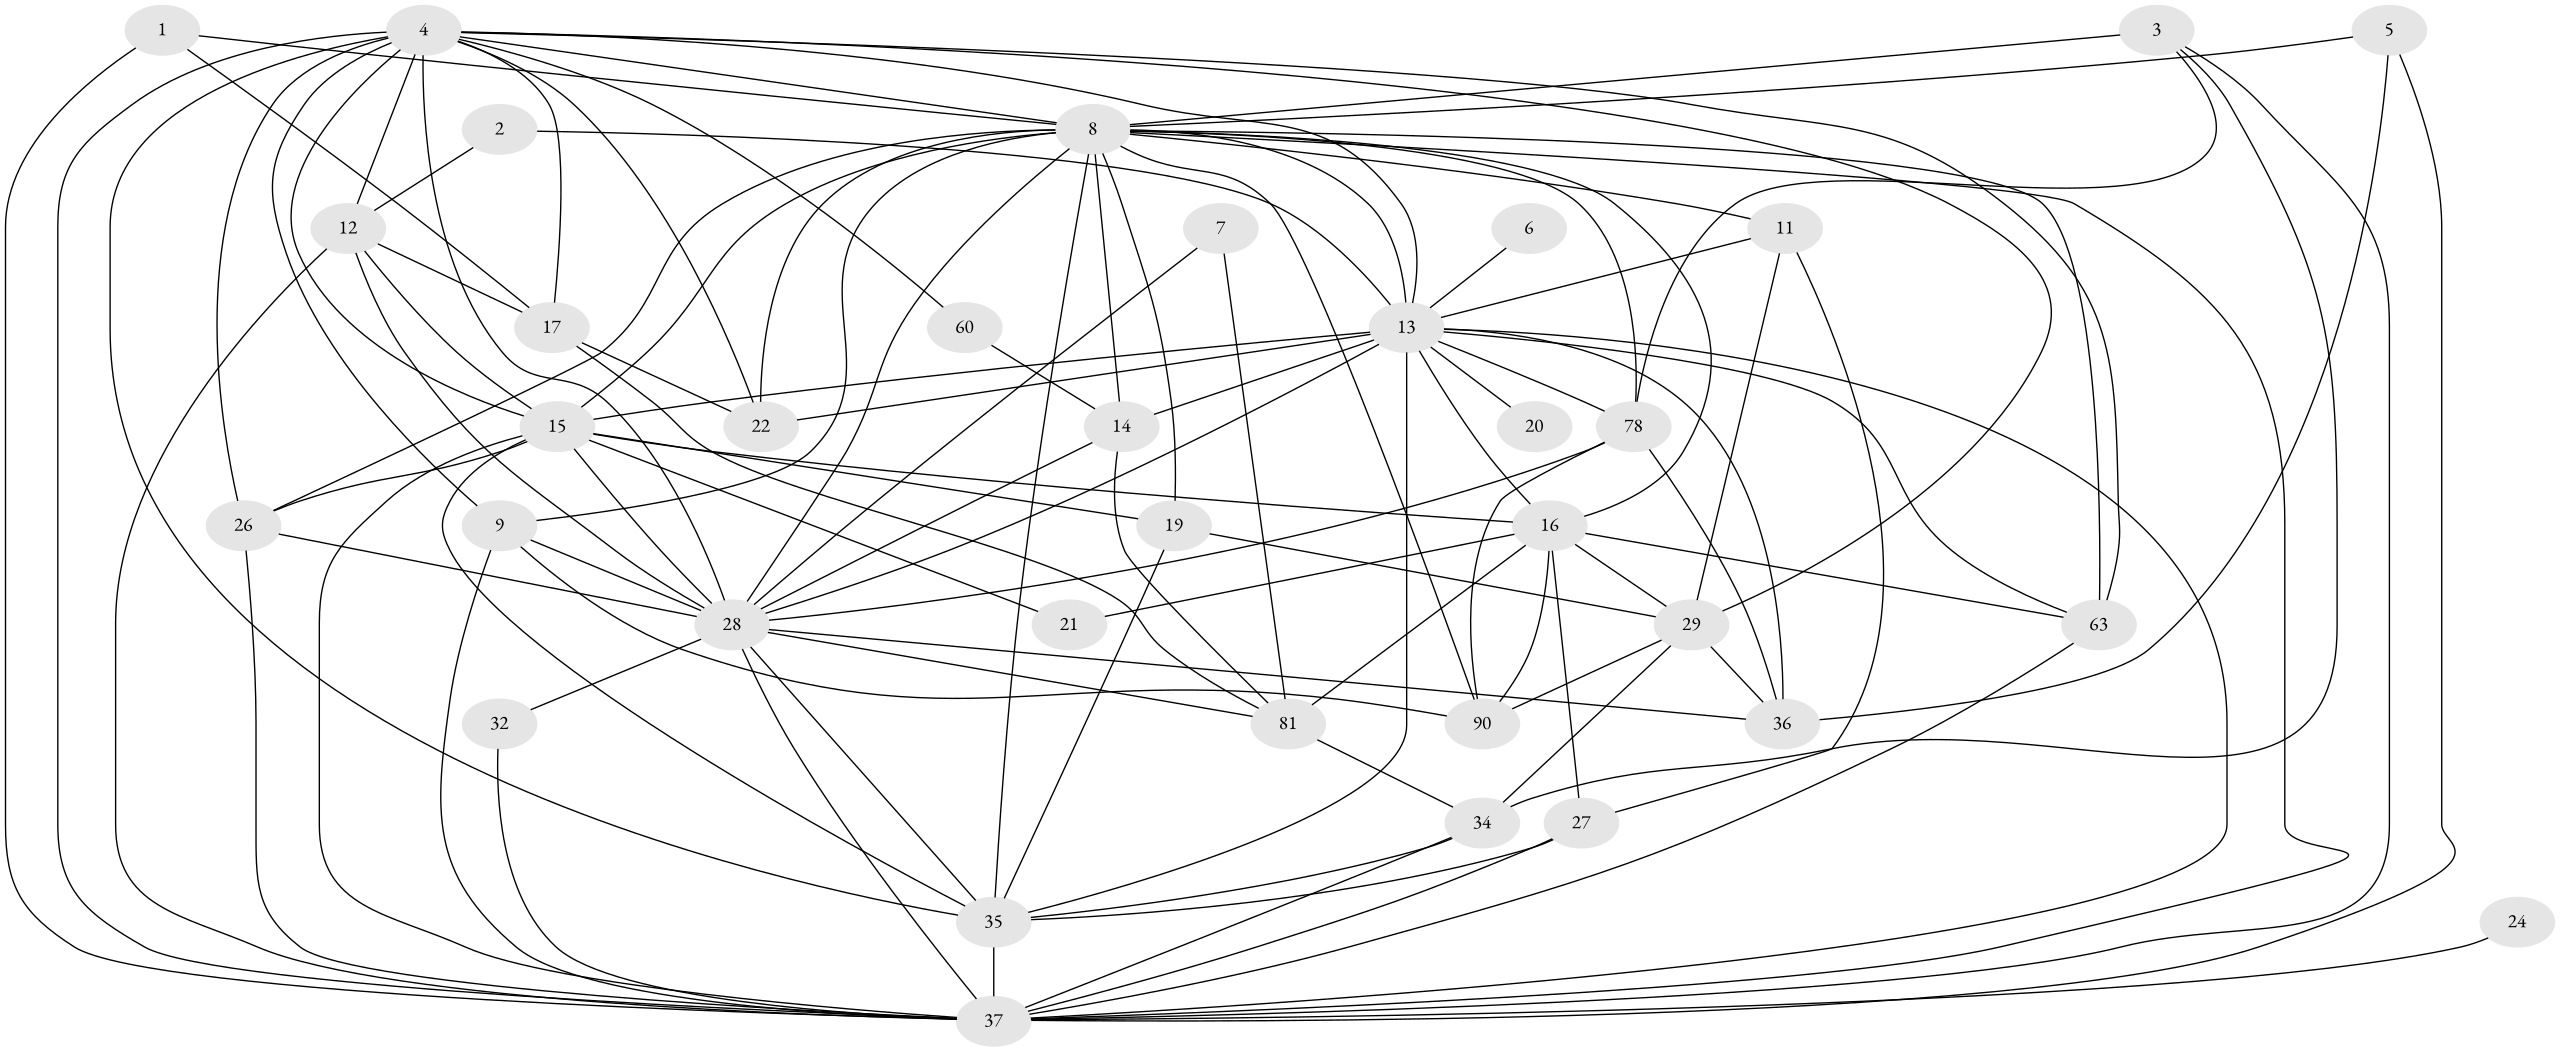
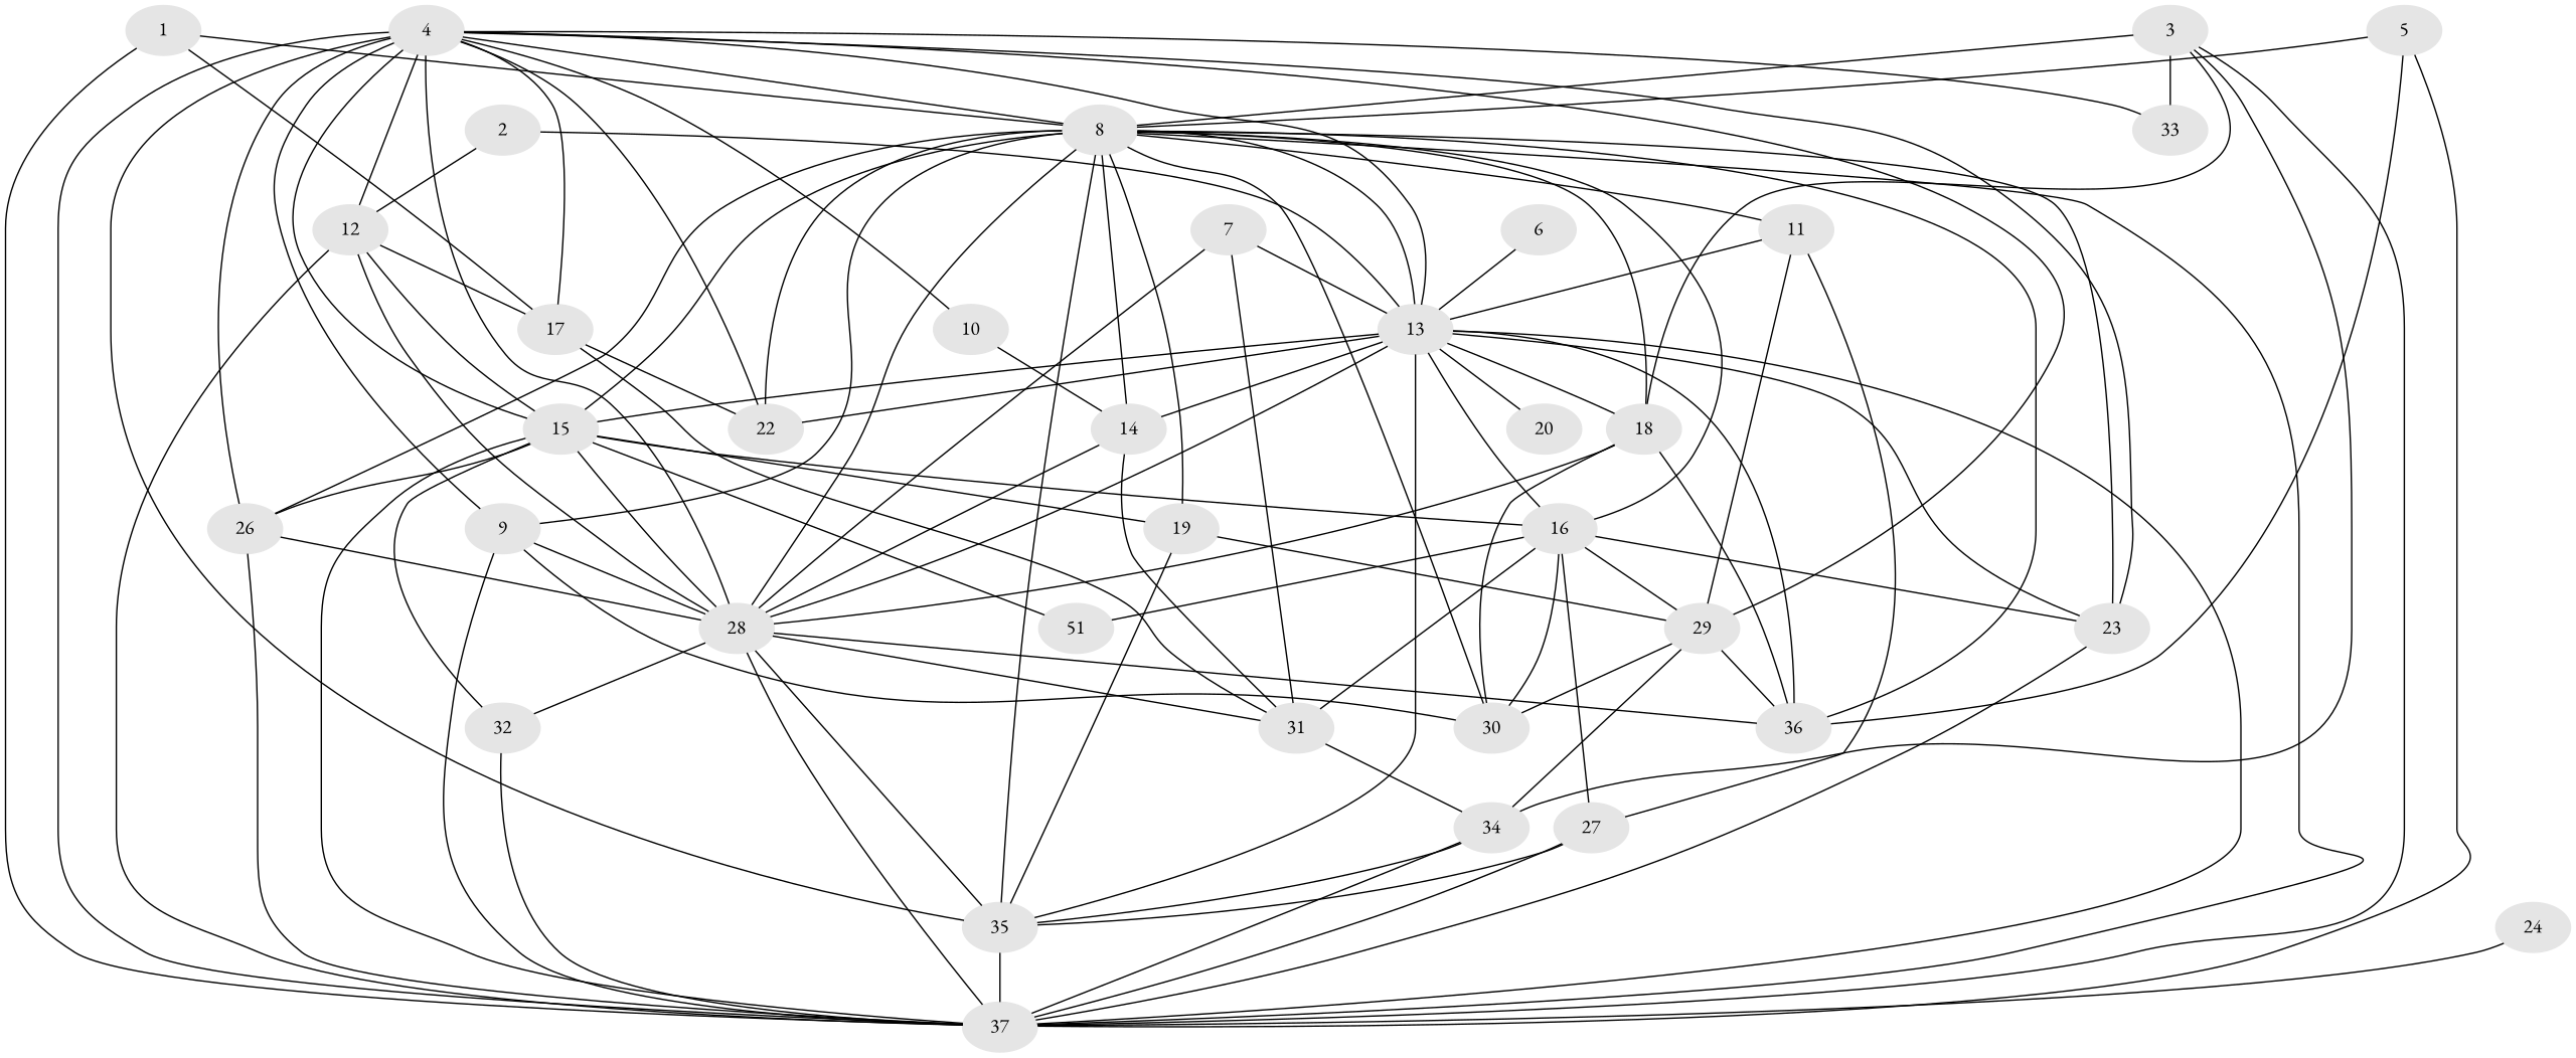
  graph {
    fontname="EB Garamond"
    node [color=gray90 fontname="EB Garamond" style=filled]
    edge [fontname="EB Garamond" weight=1.0]
    1
    8
    17
    37
    13
-   18 [label=78]
+   18
    9
    15
    22
-   23 [label=63]
+   23
    26
    28
    35
    36
    11
    14
    16
    19
-   30 [label=90]
-   31 [label=81]
+   30
+   31
    2
    12
    20
    3
+   33
    34
    4
-   10 [label=60]
+   10
    29
-   21
+   21 [label=51]
    32
    5
    6
    7
    24
    27
    1 -- 8
    1 -- 17
    1 -- 37
    8 -- 37 [weight=4.0]
    8 -- 13 [weight=5.0]
    8 -- 18 [weight=2.0]
    8 -- 9
    8 -- 15 [weight=4.0]
    8 -- 22
    8 -- 23 [weight=2.0]
    8 -- 26
    8 -- 28 [weight=6.0]
    8 -- 35 [weight=5.0]
+   8 -- 36
    8 -- 11 [weight=3.0]
    8 -- 14 [weight=2.0]
    8 -- 16
    8 -- 19 [weight=2.0]
    8 -- 30
    17 -- 22
    17 -- 31
    13 -- 37
    13 -- 18
    13 -- 15
    13 -- 22
    13 -- 23
    13 -- 28
    13 -- 35 [weight=3.0]
    13 -- 36
    13 -- 14
    13 -- 16 [weight=2.0]
    13 -- 20
    18 -- 28
    18 -- 36
    18 -- 30
    9 -- 37
    9 -- 28
    9 -- 30
    15 -- 37 [weight=4.0]
    15 -- 26
    15 -- 28 [weight=2.0]
-   15 -- 35 [weight=2.0]
+   15 -- 32 [weight=2.0]
    15 -- 16
    15 -- 19
    15 -- 21 [weight=2.0]
    23 -- 37
    26 -- 37
    26 -- 28
    28 -- 37
    28 -- 35 [weight=2.0]
    28 -- 36
    28 -- 31 [weight=2.0]
    28 -- 32
    35 -- 37 [weight=2.0]
    11 -- 13
    11 -- 29
    11 -- 27
    14 -- 28
    14 -- 31
    16 -- 23
    16 -- 30
    16 -- 31
    16 -- 29
    16 -- 21
    16 -- 27
    19 -- 35
    19 -- 29
    31 -- 34
    2 -- 13
    2 -- 12
    12 -- 17
    12 -- 37
    12 -- 15
    12 -- 28
    3 -- 8 [weight=2.0]
    3 -- 37
    3 -- 18
+   3 -- 33 [weight=2.0]
    3 -- 34
    34 -- 37
    34 -- 35
    4 -- 8 [weight=6.0]
    4 -- 17
    4 -- 37 [weight=3.0]
    4 -- 13
    4 -- 9
    4 -- 15
    4 -- 22
    4 -- 23
    4 -- 26 [weight=2.0]
    4 -- 28 [weight=3.0]
    4 -- 35 [weight=2.0]
    4 -- 12 [weight=2.0]
+   4 -- 33
    4 -- 10
    4 -- 29
    10 -- 14
    29 -- 36
    29 -- 30
    29 -- 34
    32 -- 37
    5 -- 8 [weight=2.0]
    5 -- 37 [weight=2.0]
    5 -- 36
    6 -- 13
+   7 -- 13 [weight=2.0]
    7 -- 28 [weight=2.0]
    7 -- 31 [weight=2.0]
    24 -- 37
    27 -- 37 [weight=2.0]
    27 -- 35
  }
